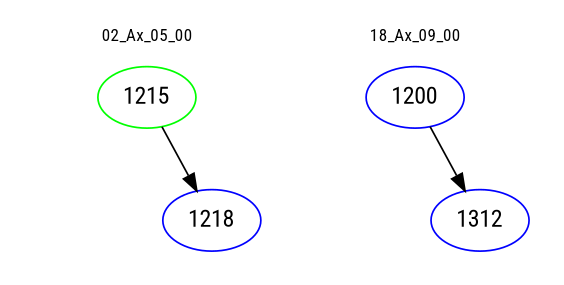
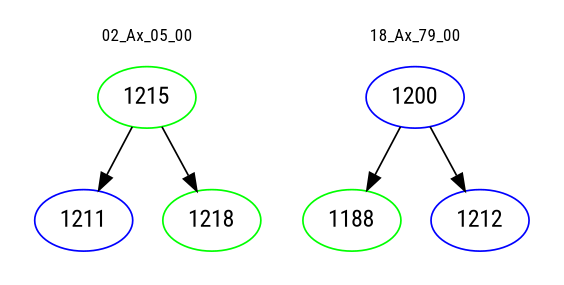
  digraph {
    fontname="Roboto Condensed"
    node [color=green fontname="Roboto Condensed"]
    edge [color=black fontname="Roboto Condensed"]
    n1 [label=1215]
-   n3 [color=blue label=1218]
+   n2 [color=blue label=1211]
+   n3 [label=1218]
    n4 [color=blue label=1200]
-   n6 [color=blue label=1312]
+   n5 [label=1188]
+   n6 [color=blue label=1212]
    subgraph cluster_1 {
      color=white
      fontsize=10
      label="02_Ax_05_00"
      n1
+     n2
      n3
    }
    subgraph cluster_2 {
      color=white
      fontsize=10
-     label="18_Ax_09_00"
+     label="18_Ax_79_00"
      n4
+     n5
      n6
    }
+   n1 -> n2
    n1 -> n3
+   n4 -> n5
    n4 -> n6
  }
